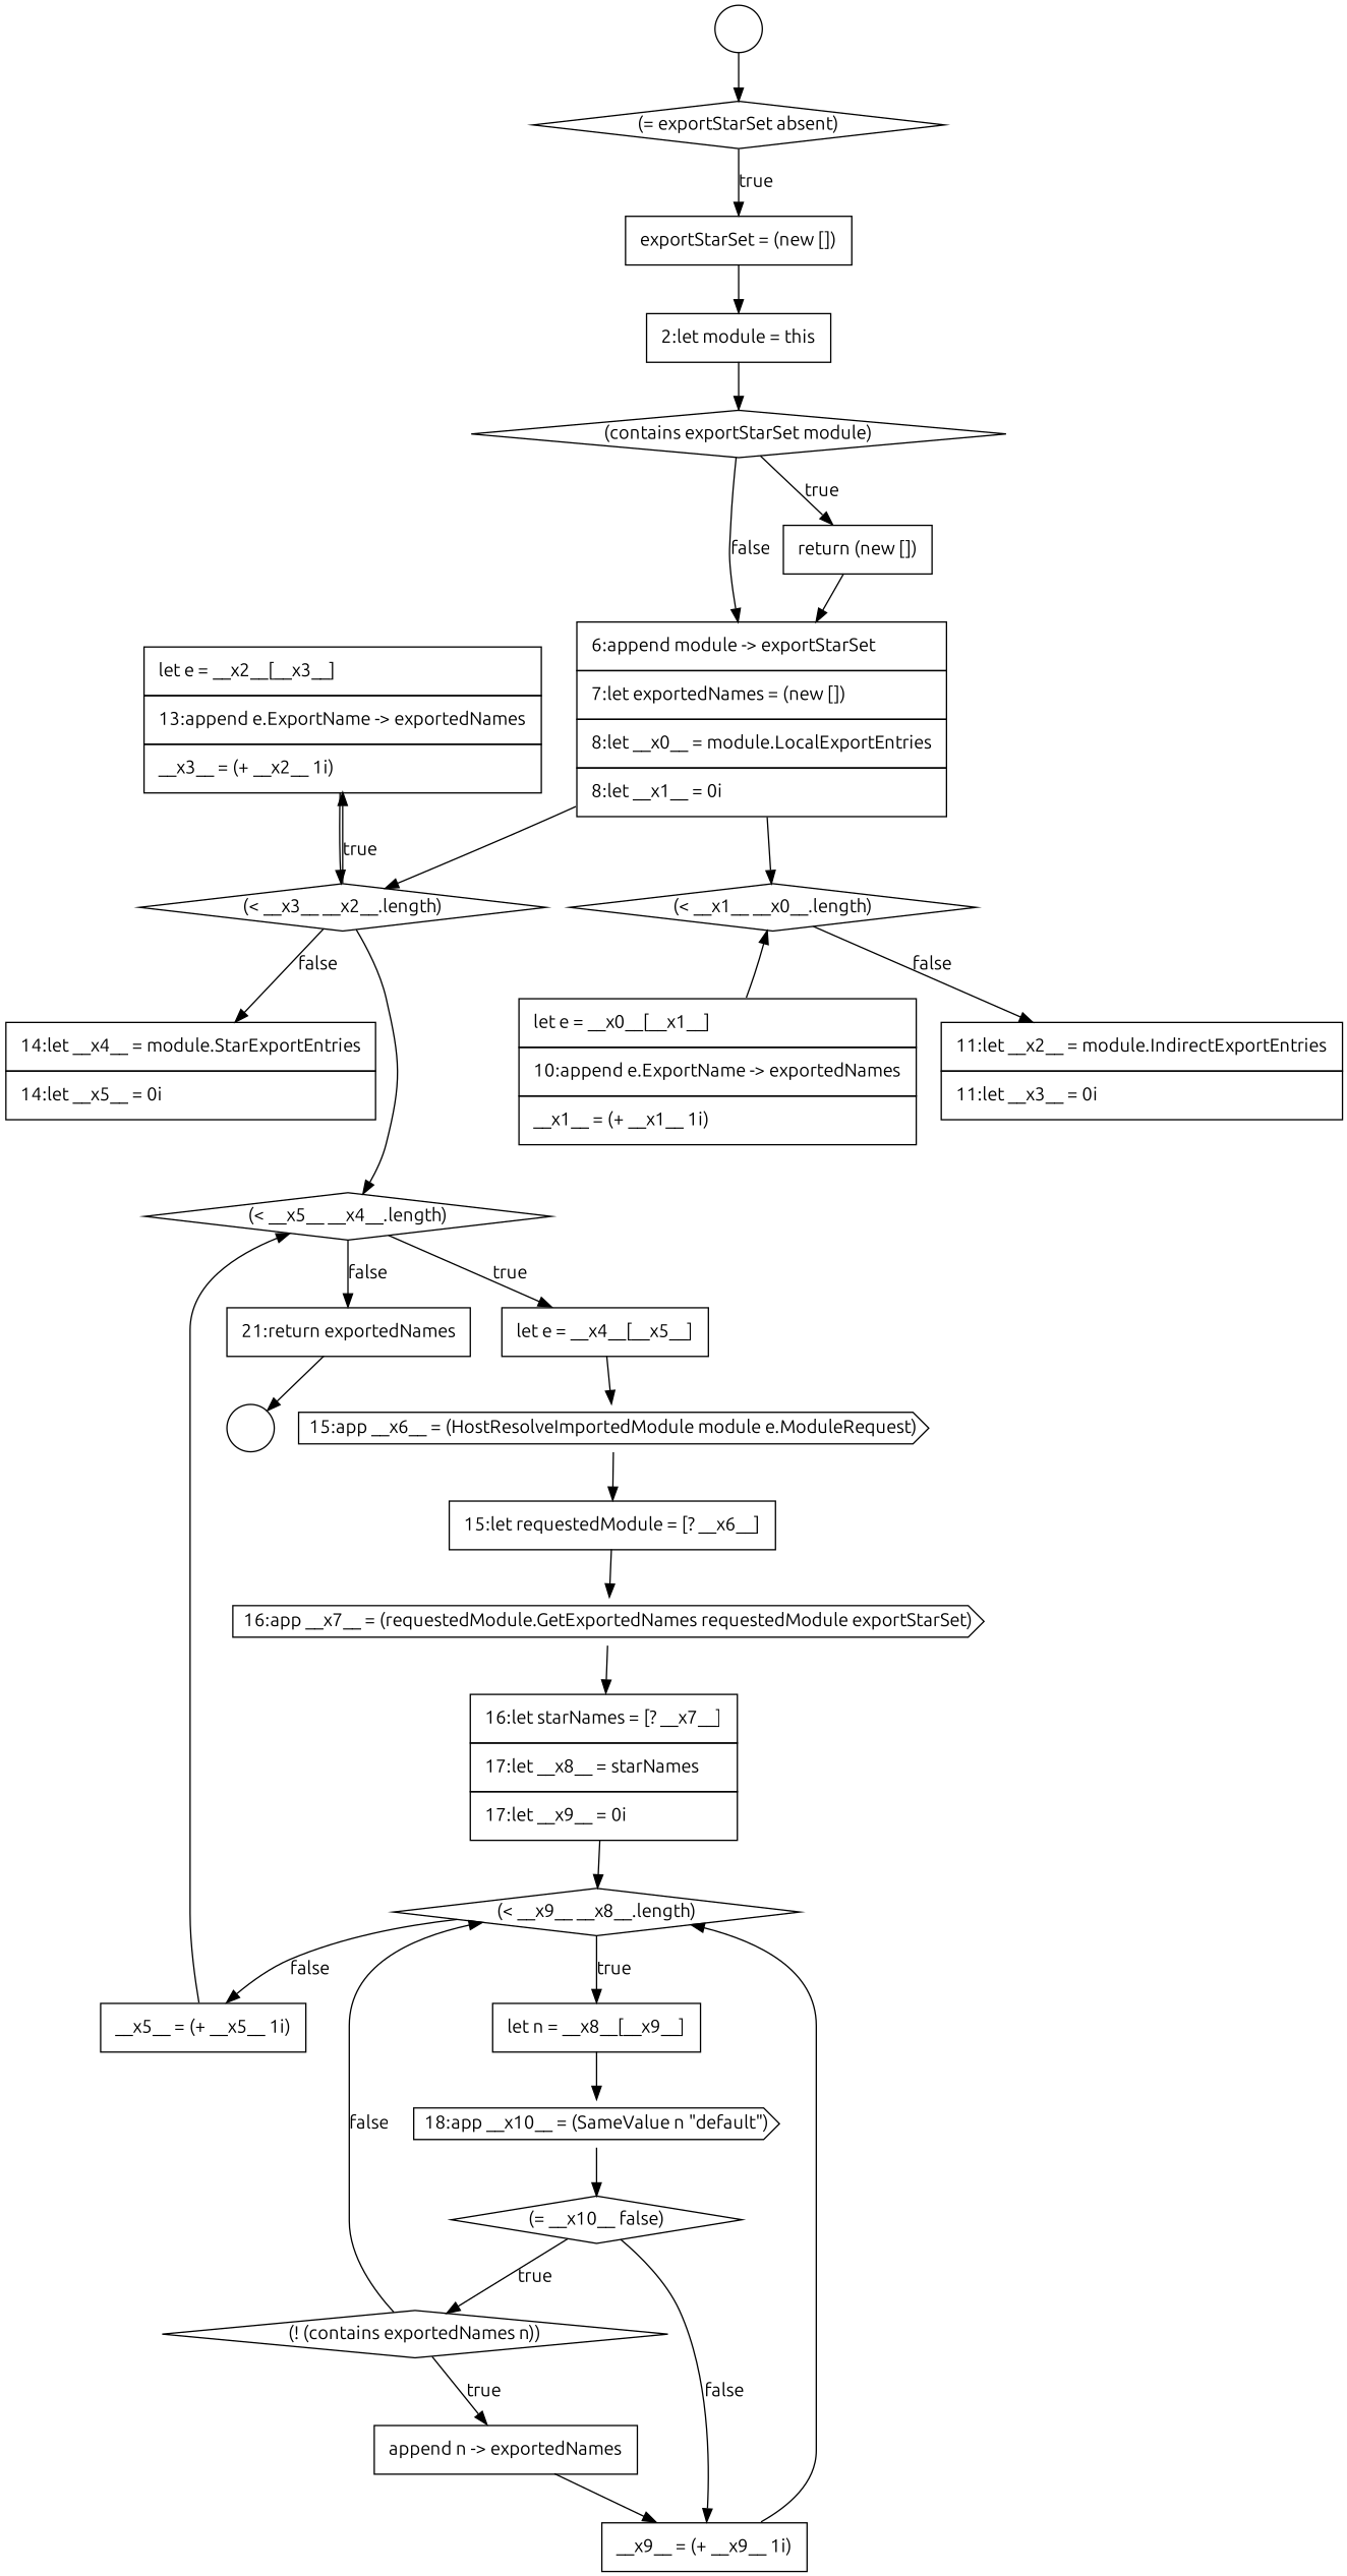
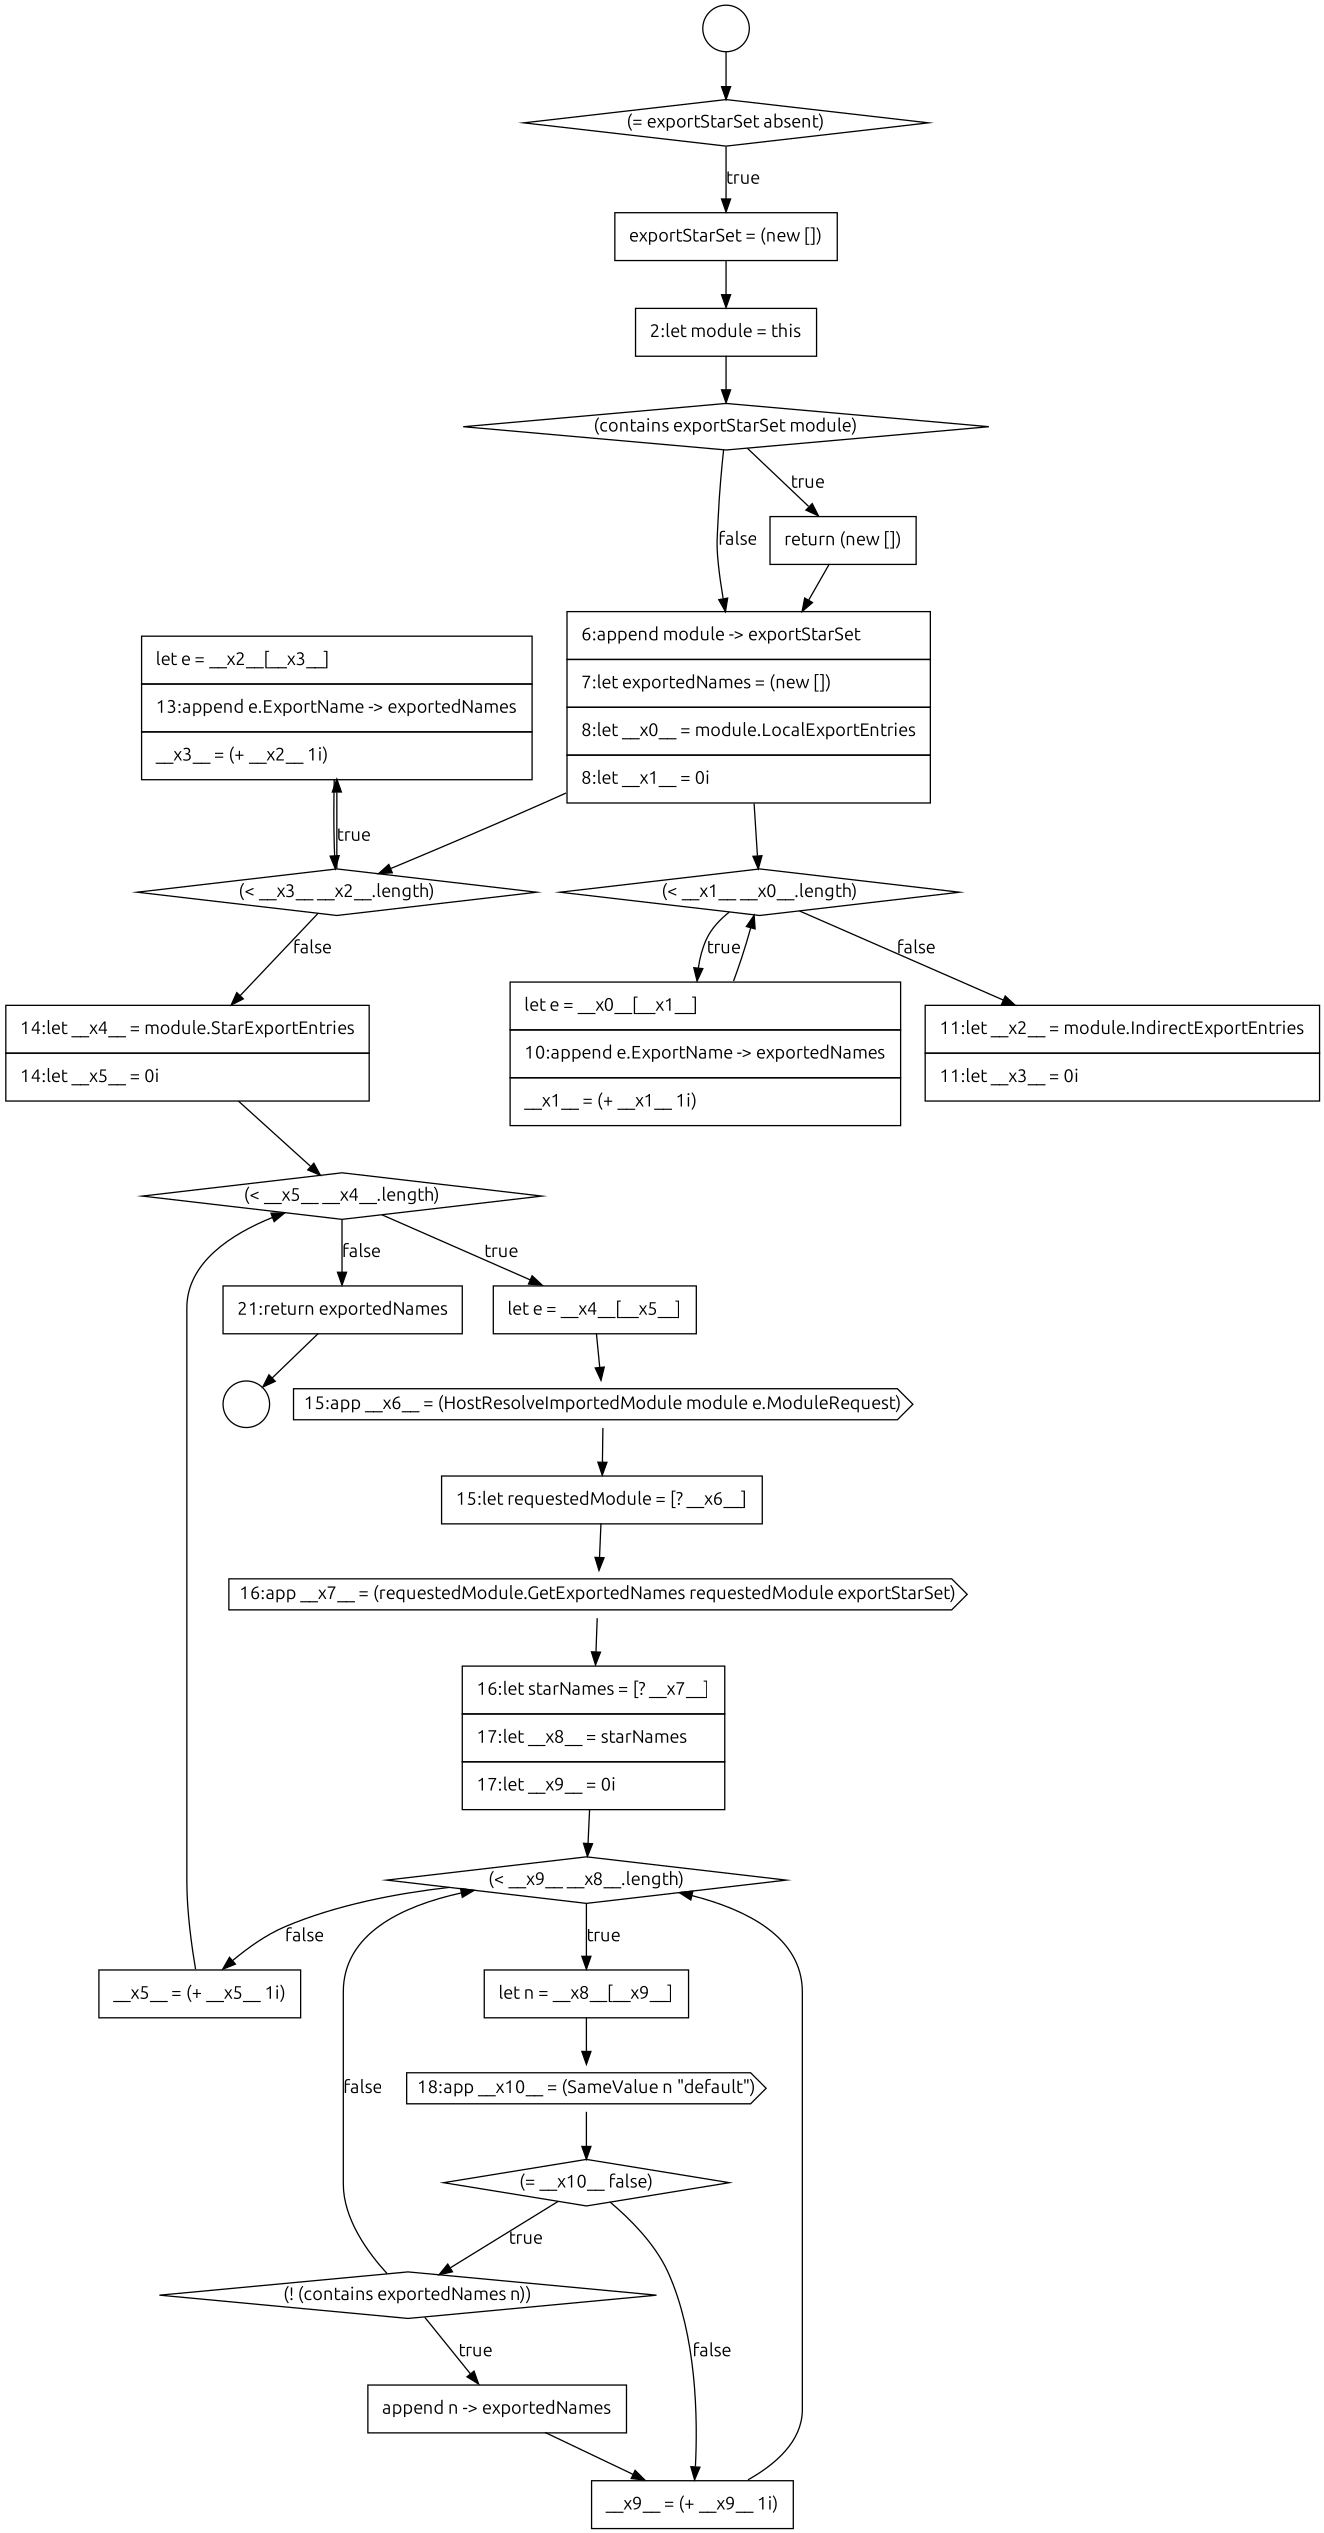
  digraph {
    fontname=Ubuntu
    node [color=black fillcolor=white fontname=Ubuntu margin=0 shape=none style=filled]
    edge [color=black fontname=Ubuntu]
    n1 [label=<<font color="black">     <table border="0" cellborder="1" cellspacing="0" cellpadding="10">       <tr><td align="left">let e = __x2__[__x3__]</td></tr>       <tr><td align="left">13:append e.ExportName -&gt; exportedNames</td></tr>       <tr><td align="left">__x3__ = (+ __x2__ 1i)</td></tr>     </table>   </font>>]
    n2 [label=<<font color="black">(&lt; __x3__ __x2__.length)</font>> shape=diamond margin=""]
    n3 [label=<<font color="black">     <table border="0" cellborder="1" cellspacing="0" cellpadding="10">       <tr><td align="left">14:let __x4__ = module.StarExportEntries</td></tr>       <tr><td align="left">14:let __x5__ = 0i</td></tr>     </table>   </font>>]
    n4 [label=<<font color="black">(! (contains exportedNames n))</font>> shape=diamond margin=""]
    n5 [label=<<font color="black">     <table border="0" cellborder="1" cellspacing="0" cellpadding="10">       <tr><td align="left">append n -&gt; exportedNames</td></tr>     </table>   </font>>]
    n6 [label=<<font color="black">(&lt; __x9__ __x8__.length)</font>> shape=diamond margin=""]
    n7 [label=<<font color="black">     <table border="0" cellborder="1" cellspacing="0" cellpadding="10">       <tr><td align="left">__x9__ = (+ __x9__ 1i)</td></tr>     </table>   </font>>]
    n8 [label=<<font color="black">     <table border="0" cellborder="1" cellspacing="0" cellpadding="10">       <tr><td align="left">let n = __x8__[__x9__]</td></tr>     </table>   </font>>]
    n9 [label=<<font color="black">     <table border="0" cellborder="1" cellspacing="0" cellpadding="10">       <tr><td align="left">__x5__ = (+ __x5__ 1i)</td></tr>     </table>   </font>>]
    n10 [label=<<font color="black">18:app __x10__ = (SameValue n &quot;default&quot;)</font>> shape=cds margin=""]
    n11 [label=<<font color="black">(&lt; __x5__ __x4__.length)</font>> shape=diamond margin=""]
    n12 [label=<<font color="black">     <table border="0" cellborder="1" cellspacing="0" cellpadding="10">       <tr><td align="left">6:append module -&gt; exportStarSet</td></tr>       <tr><td align="left">7:let exportedNames = (new [])</td></tr>       <tr><td align="left">8:let __x0__ = module.LocalExportEntries</td></tr>       <tr><td align="left">8:let __x1__ = 0i</td></tr>     </table>   </font>>]
    n13 [label=<<font color="black">(&lt; __x1__ __x0__.length)</font>> shape=diamond margin=""]
    n14 [label=<<font color="black">     <table border="0" cellborder="1" cellspacing="0" cellpadding="10">       <tr><td align="left">let e = __x0__[__x1__]</td></tr>       <tr><td align="left">10:append e.ExportName -&gt; exportedNames</td></tr>       <tr><td align="left">__x1__ = (+ __x1__ 1i)</td></tr>     </table>   </font>>]
    n15 [label=<<font color="black">     <table border="0" cellborder="1" cellspacing="0" cellpadding="10">       <tr><td align="left">11:let __x2__ = module.IndirectExportEntries</td></tr>       <tr><td align="left">11:let __x3__ = 0i</td></tr>     </table>   </font>>]
    n16 [label=<<font color="black">     <table border="0" cellborder="1" cellspacing="0" cellpadding="10">       <tr><td align="left">21:return exportedNames</td></tr>     </table>   </font>>]
    n17 [label=<<font color="black">     <table border="0" cellborder="1" cellspacing="0" cellpadding="10">       <tr><td align="left">let e = __x4__[__x5__]</td></tr>     </table>   </font>>]
    n18 [label=" " shape=circle margin=""]
    n19 [label=<<font color="black">15:app __x6__ = (HostResolveImportedModule module e.ModuleRequest)</font>> shape=cds margin=""]
    n20 [label=<<font color="black">     <table border="0" cellborder="1" cellspacing="0" cellpadding="10">       <tr><td align="left">16:let starNames = [? __x7__]</td></tr>       <tr><td align="left">17:let __x8__ = starNames</td></tr>       <tr><td align="left">17:let __x9__ = 0i</td></tr>     </table>   </font>>]
    n21 [label=<<font color="black">(contains exportStarSet module)</font>> shape=diamond margin=""]
    n22 [label=<<font color="black">     <table border="0" cellborder="1" cellspacing="0" cellpadding="10">       <tr><td align="left">return (new [])</td></tr>     </table>   </font>>]
    n23 [label=<<font color="black">(= __x10__ false)</font>> shape=diamond margin=""]
    n24 [label=<<font color="black">     <table border="0" cellborder="1" cellspacing="0" cellpadding="10">       <tr><td align="left">15:let requestedModule = [? __x6__]</td></tr>     </table>   </font>>]
    n25 [label=<<font color="black">16:app __x7__ = (requestedModule.GetExportedNames requestedModule exportStarSet)</font>> shape=cds margin=""]
    n26 [label=<<font color="black">(= exportStarSet absent)</font>> shape=diamond margin=""]
    n27 [label=<<font color="black">     <table border="0" cellborder="1" cellspacing="0" cellpadding="10">       <tr><td align="left">exportStarSet = (new [])</td></tr>     </table>   </font>>]
    n28 [label=<<font color="black">     <table border="0" cellborder="1" cellspacing="0" cellpadding="10">       <tr><td align="left">2:let module = this</td></tr>     </table>   </font>>]
    n29 [label=" " shape=circle margin=""]
    n1 -> n2
    n2 -> n1 [label=<<font color="black">true</font>>]
    n2 -> n3 [label=<<font color="black">false</font>>]
-   n2 -> n11
+   n3 -> n11
    n4 -> n5 [label=<<font color="black">true</font>>]
    n4 -> n6 [label=<<font color="black">false</font>>]
    n5 -> n7
    n6 -> n8 [label=<<font color="black">true</font>>]
    n6 -> n9 [label=<<font color="black">false</font>>]
    n7 -> n6
    n8 -> n10
    n9 -> n11
    n10 -> n23
    n11 -> n16 [label=<<font color="black">false</font>>]
    n11 -> n17 [label=<<font color="black">true</font>>]
    n12 -> n2
    n12 -> n13
+   n13 -> n14 [label=<<font color="black">true</font>>]
    n13 -> n15 [label=<<font color="black">false</font>>]
    n14 -> n13
    n16 -> n18
    n17 -> n19
    n19 -> n24
    n20 -> n6
    n21 -> n12 [label=<<font color="black">false</font>>]
    n21 -> n22 [label=<<font color="black">true</font>>]
    n22 -> n12
    n23 -> n4 [label=<<font color="black">true</font>>]
    n23 -> n7 [label=<<font color="black">false</font>>]
    n24 -> n25
    n25 -> n20
    n26 -> n27 [label=<<font color="black">true</font>>]
    n27 -> n28
    n28 -> n21
    n29 -> n26
  }
